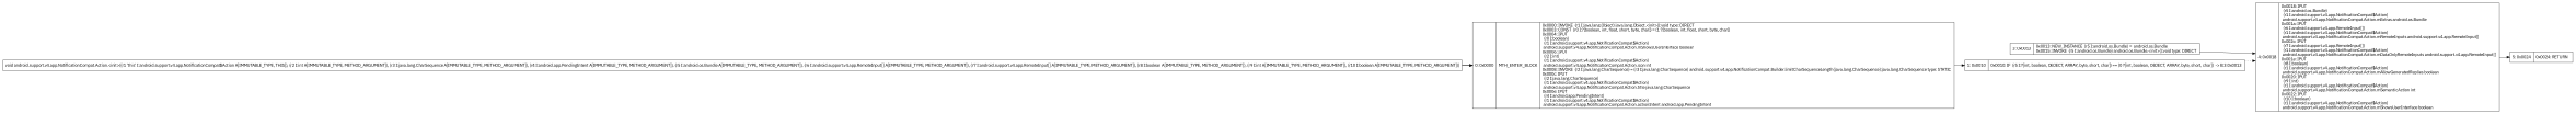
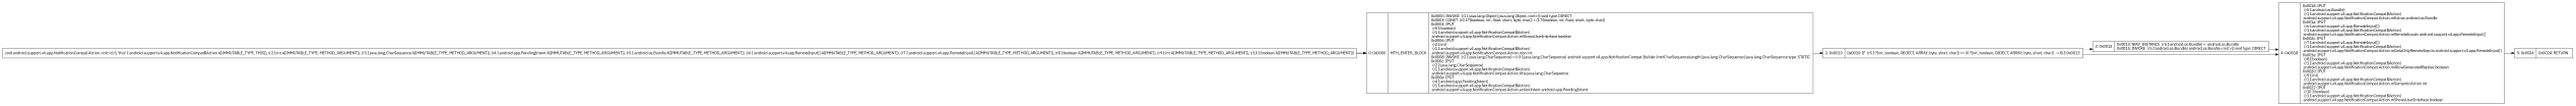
  digraph {
    fontname="IBM Plex Sans"
    rankdir=LR
    node [fontname="IBM Plex Sans" shape=record]
    edge [fontname="IBM Plex Sans" style=solid]
    n1 [label="{0\:\ 0x0000|MTH_ENTER_BLOCK\l|0x0000: INVOKE  (r1 I:java.lang.Object) java.lang.Object.\<init\>():void type: DIRECT \l0x0003: CONST  (r0 I:?[boolean, int, float, short, byte, char]) = (1 ?[boolean, int, float, short, byte, char]) \l0x0004: IPUT  \l  (r0 I:boolean)\l  (r1 I:android.support.v4.app.NotificationCompat$Action)\l android.support.v4.app.NotificationCompat.Action.mShowsUserInterface boolean \l0x0006: IPUT  \l  (r2 I:int)\l  (r1 I:android.support.v4.app.NotificationCompat$Action)\l android.support.v4.app.NotificationCompat.Action.icon int \l0x0008: INVOKE  (r2 I:java.lang.CharSequence) = (r3 I:java.lang.CharSequence) android.support.v4.app.NotificationCompat.Builder.limitCharSequenceLength(java.lang.CharSequence):java.lang.CharSequence type: STATIC \l0x000c: IPUT  \l  (r2 I:java.lang.CharSequence)\l  (r1 I:android.support.v4.app.NotificationCompat$Action)\l android.support.v4.app.NotificationCompat.Action.title java.lang.CharSequence \l0x000e: IPUT  \l  (r4 I:android.app.PendingIntent)\l  (r1 I:android.support.v4.app.NotificationCompat$Action)\l android.support.v4.app.NotificationCompat.Action.actionIntent android.app.PendingIntent \l}"]
    n2 [label="{1\:\ 0x0010|0x0010: IF  (r5 I:?[int, boolean, OBJECT, ARRAY, byte, short, char]) == (0 ?[int, boolean, OBJECT, ARRAY, byte, short, char])  \-\> B:3:0x0013 \l}"]
    n3 [label="{3\:\ 0x0013|0x0013: NEW_INSTANCE  (r5 I:android.os.Bundle) =  android.os.Bundle \l0x0015: INVOKE  (r5 I:android.os.Bundle) android.os.Bundle.\<init\>():void type: DIRECT \l}"]
    n4 [label="{4\:\ 0x0018|0x0018: IPUT  \l  (r5 I:android.os.Bundle)\l  (r1 I:android.support.v4.app.NotificationCompat$Action)\l android.support.v4.app.NotificationCompat.Action.mExtras android.os.Bundle \l0x001a: IPUT  \l  (r6 I:android.support.v4.app.RemoteInput[])\l  (r1 I:android.support.v4.app.NotificationCompat$Action)\l android.support.v4.app.NotificationCompat.Action.mRemoteInputs android.support.v4.app.RemoteInput[] \l0x002c: IPUT  \l  (r7 I:android.support.v4.app.RemoteInput[])\l  (r1 I:android.support.v4.app.NotificationCompat$Action)\l android.support.v4.app.NotificationCompat.Action.mDataOnlyRemoteInputs android.support.v4.app.RemoteInput[] \l0x001e: IPUT  \l  (r8 I:boolean)\l  (r1 I:android.support.v4.app.NotificationCompat$Action)\l android.support.v4.app.NotificationCompat.Action.mAllowGeneratedReplies boolean \l0x0020: IPUT  \l  (r9 I:int)\l  (r1 I:android.support.v4.app.NotificationCompat$Action)\l android.support.v4.app.NotificationCompat.Action.mSemanticAction int \l0x0022: IPUT  \l  (r10 I:boolean)\l  (r1 I:android.support.v4.app.NotificationCompat$Action)\l android.support.v4.app.NotificationCompat.Action.mShowsUserInterface boolean \l}"]
    n5 [label="{5\:\ 0x0024|0x0024: RETURN   \l}"]
    n6 [label="{void android.support.v4.app.NotificationCompat.Action.\<init\>((r1 'this' I:android.support.v4.app.NotificationCompat$Action A[IMMUTABLE_TYPE, THIS]), (r2 I:int A[IMMUTABLE_TYPE, METHOD_ARGUMENT]), (r3 I:java.lang.CharSequence A[IMMUTABLE_TYPE, METHOD_ARGUMENT]), (r4 I:android.app.PendingIntent A[IMMUTABLE_TYPE, METHOD_ARGUMENT]), (r5 I:android.os.Bundle A[IMMUTABLE_TYPE, METHOD_ARGUMENT]), (r6 I:android.support.v4.app.RemoteInput[] A[IMMUTABLE_TYPE, METHOD_ARGUMENT]), (r7 I:android.support.v4.app.RemoteInput[] A[IMMUTABLE_TYPE, METHOD_ARGUMENT]), (r8 I:boolean A[IMMUTABLE_TYPE, METHOD_ARGUMENT]), (r9 I:int A[IMMUTABLE_TYPE, METHOD_ARGUMENT]), (r10 I:boolean A[IMMUTABLE_TYPE, METHOD_ARGUMENT])) }"]
    n1 -> n2
-   n2 -> n4 [style=dotted]
+   n2 -> n3 [style=dotted]
+   n2 -> n4
    n3 -> n4
    n4 -> n5
    n6 -> n1 [style=bold]
  }
